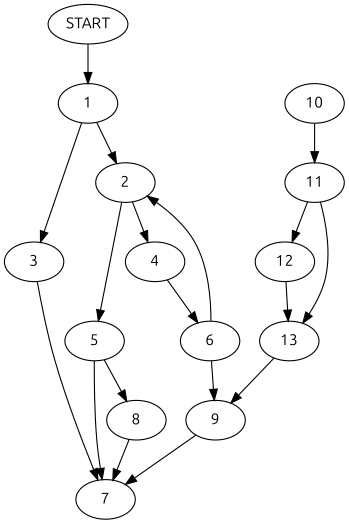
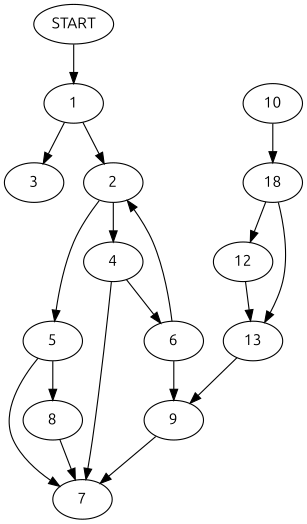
  digraph {
    fontname=Ubuntu
    node [fontname=Ubuntu]
    edge [fontname=Ubuntu]
    n1 [label=START]
    1
    2
    3
    4
    5
    6
    7
    8
    9
    10
-   11
+   11 [label=18]
    12
    13
    n1 -> 1
    1 -> 2
    1 -> 3
    2 -> 4
    2 -> 5
    4 -> 6
-   3 -> 7
+   4 -> 7
    5 -> 7
    5 -> 8
    6 -> 2
    6 -> 9
    8 -> 7
    9 -> 7
    10 -> 11
    11 -> 12
    11 -> 13
    12 -> 13
    13 -> 9
  }
